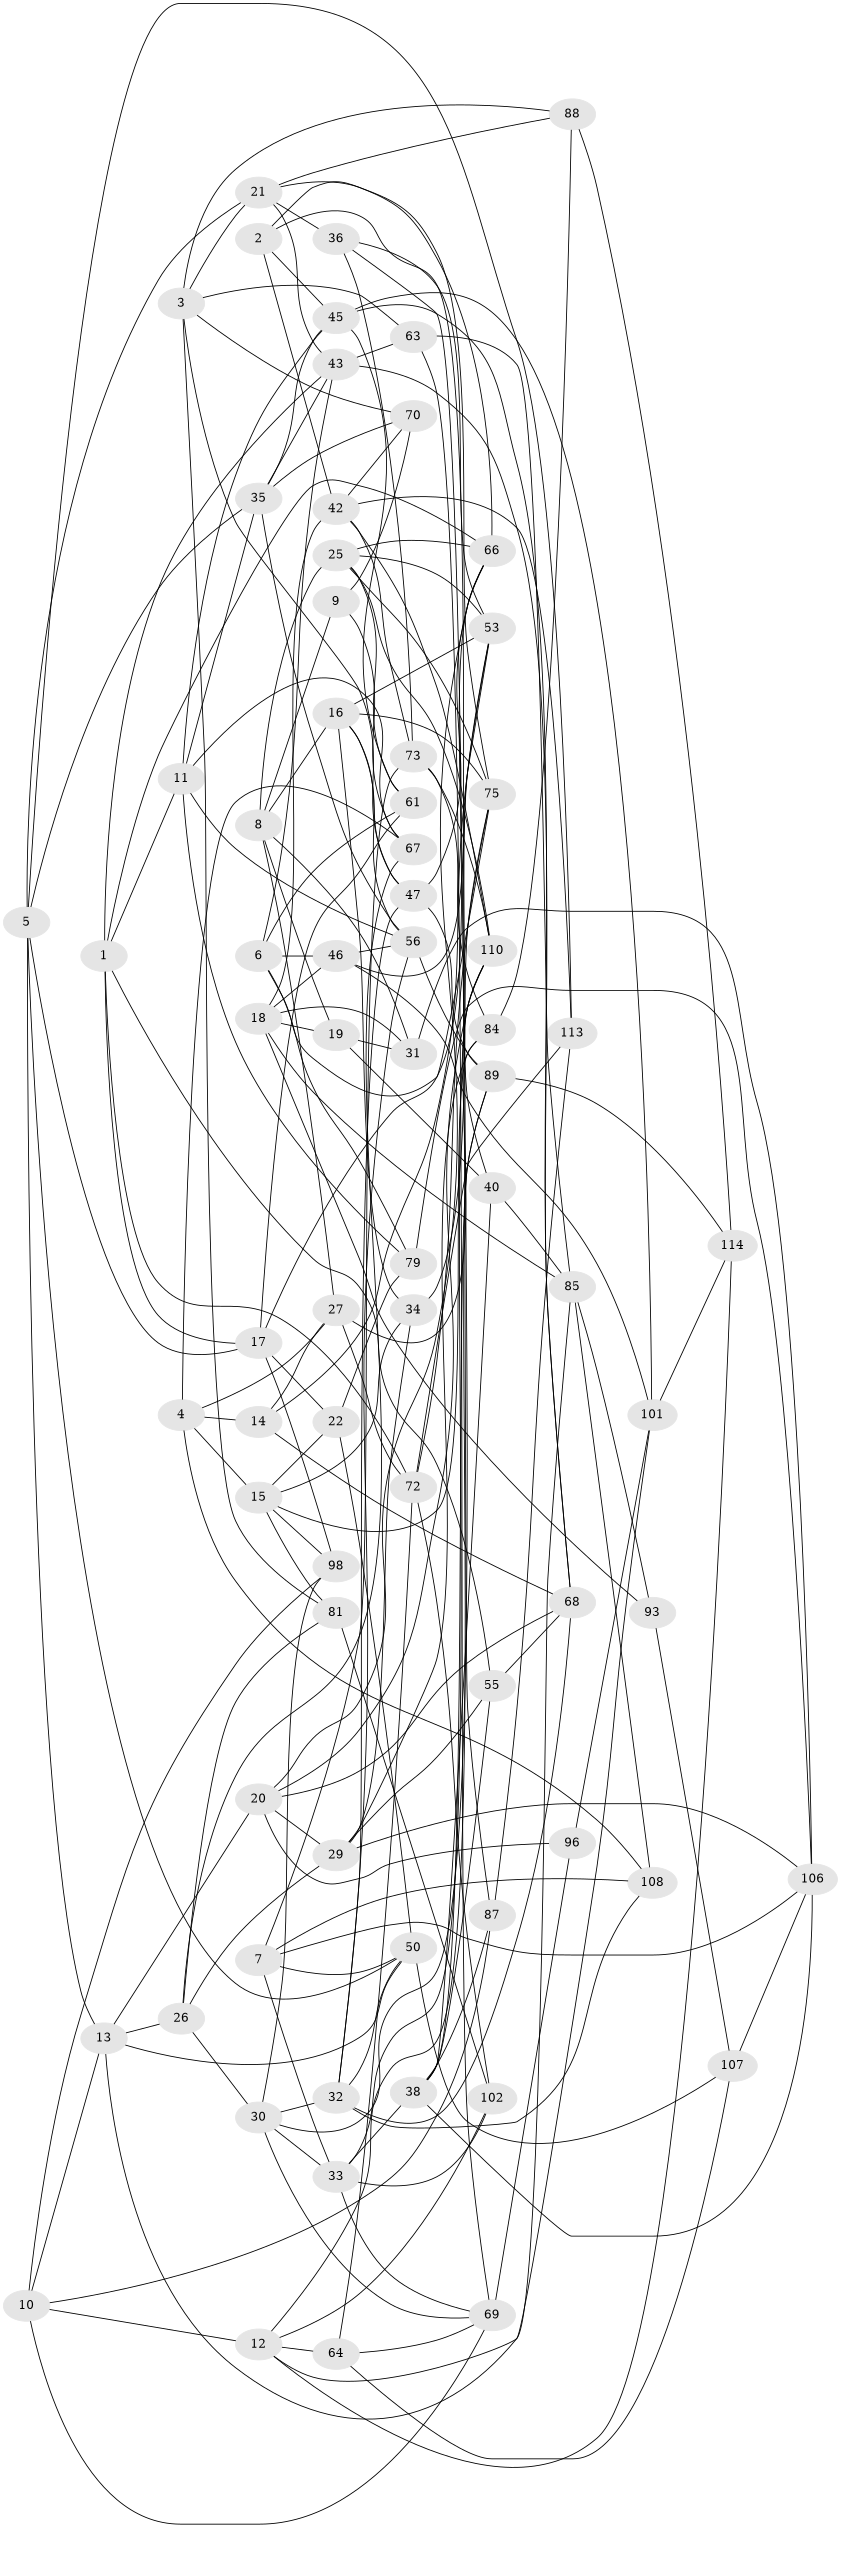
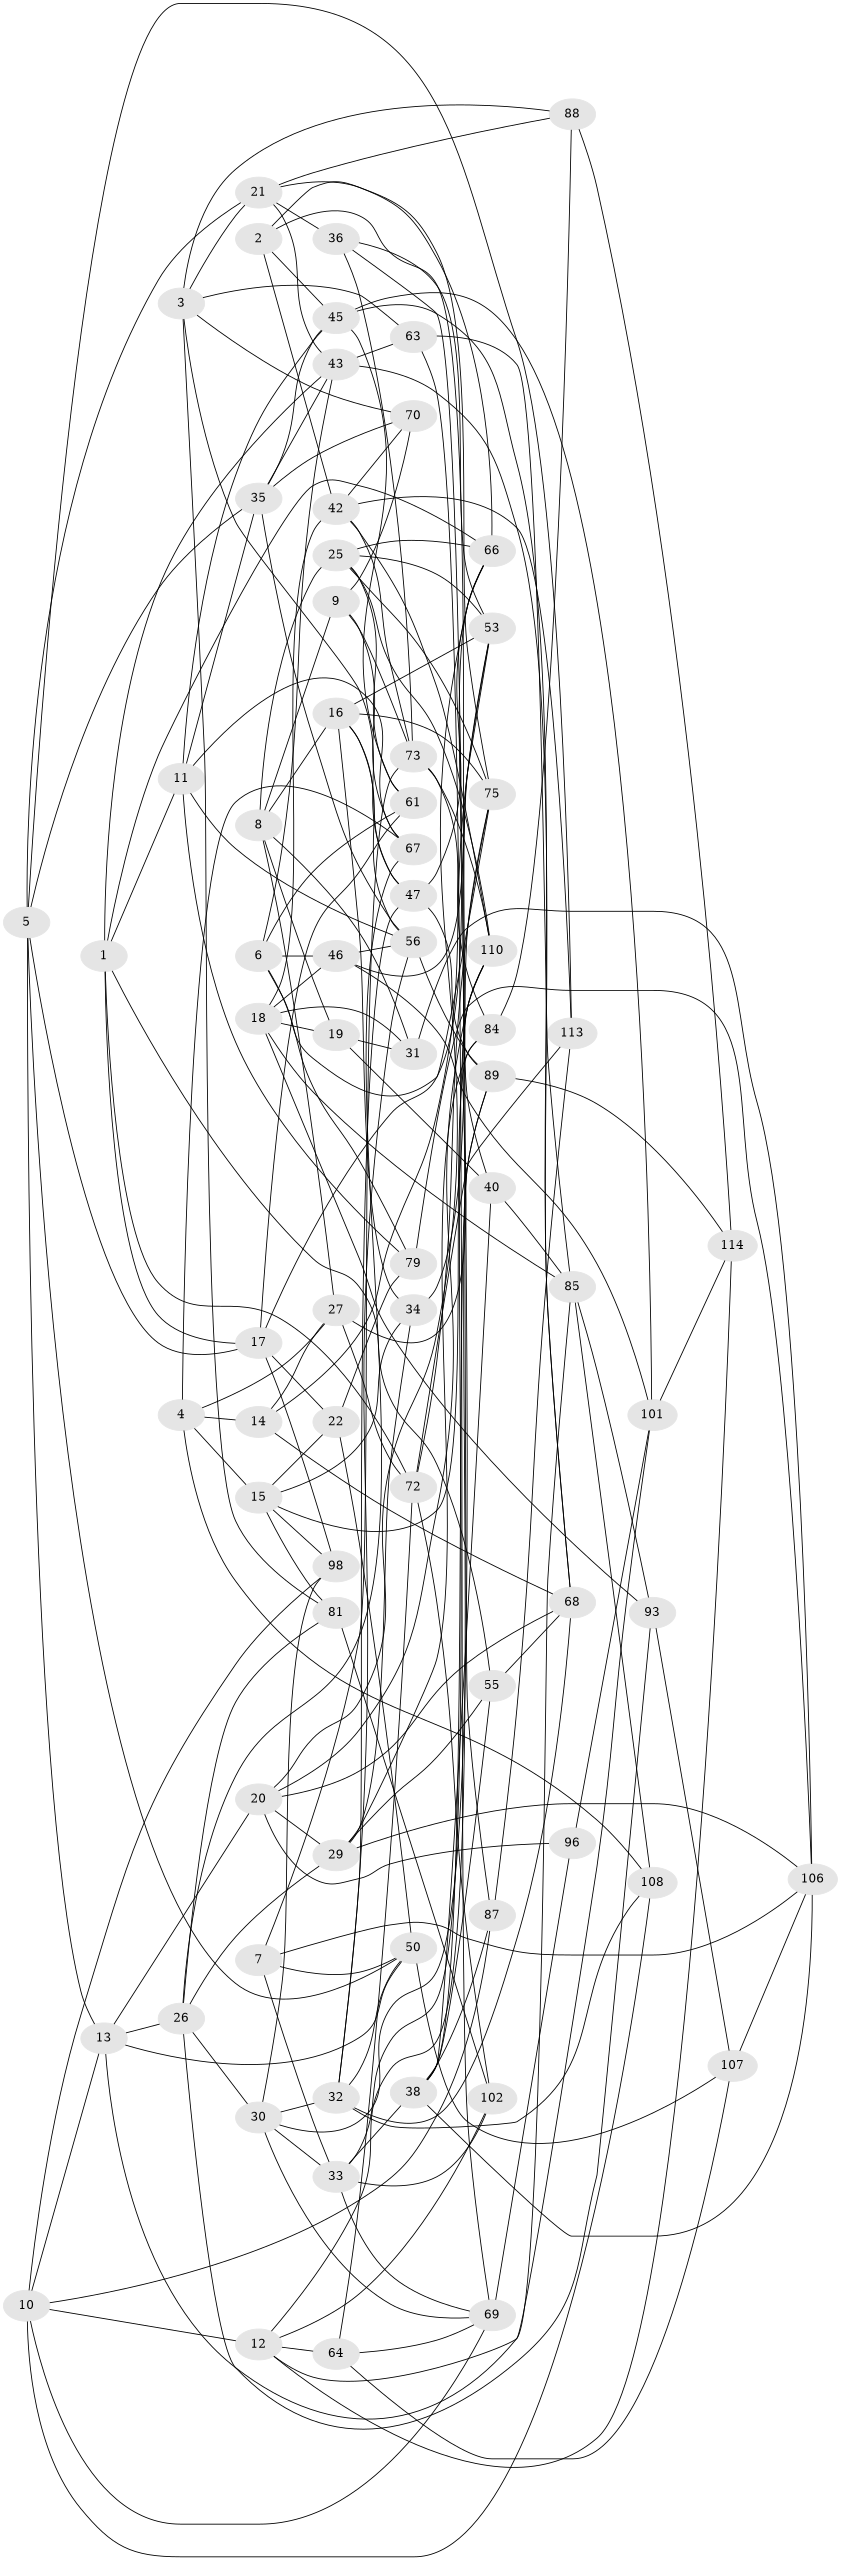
  graph {
    rankdir=LR
    node [color=gray90 style=filled]
    1 [super="+97"]
    11 [super="+48"]
    17 [super="+24"]
    43 [super="+59"]
    55
    66 [super="+109"]
    72 [super="+91"]
    45 [super="+94"]
    67
    35 [super="+44"]
    79
    56 [super="+60"]
    61
    98
    22
    63
    68 [super="+99"]
    113
    75 [super="+104"]
    102
    2
    40
    42 [super="+76"]
    85 [super="+95"]
    70
    73 [super="+92"]
    110 [super="+117"]
    101 [super="+105"]
    3 [super="+54"]
    21 [super="+57"]
    47 [super="+49"]
    81
    88
    36
    89 [super="+100"]
    69 [super="+86"]
    114
    4 [super="+78"]
    14
    15 [super="+83"]
    27 [super="+41"]
    108
    53 [super="+111"]
    34
    84
    5 [super="+82"]
    13 [super="+23"]
    50 [super="+65"]
    20 [super="+116"]
    26 [super="+58"]
    n51 [label=107]
    6 [super="+107"]
    46 [super="+52"]
    106 [super="+112"]
    33 [super="+37"]
    38 [super="+115"]
    7
    8 [super="+62"]
    9
    16 [super="+74"]
    19
    25 [super="+80"]
    31
    10 [super="+77"]
    12 [super="+28"]
    87
    64
    96
    29 [super="+51"]
    93
    30 [super="+39"]
    18 [super="+71"]
    32 [super="+90"]
    1 -- 11
    1 -- 17
    1 -- 43
    1 -- 55
    1 -- 66
    1 -- 72
    11 -- 45
    11 -- 67
    11 -- 35
    11 -- 79
    11 -- 56
    17 -- 66
    17 -- 61
    17 -- 98
    17 -- 22
    43 -- 63
    43 -- 68
    55 -- 68
    72 -- 113
    72 -- 75
    72 -- 102
    45 -- 61
    45 -- 68
    45 -- 101
    35 -- 43
    35 -- 45
    35 -- 56
    35 -- 70
    79 -- 106
    56 -- 89
    22 -- 79
    22 -- 50
    63 -- 85
    63 -- 69
    2 -- 66
    2 -- 45
    2 -- 40
    2 -- 42
    40 -- 85
    42 -- 113
    42 -- 70
    42 -- 73
    42 -- 110
    85 -- 108
    85 -- 93
    73 -- 110
    73 -- 84
    101 -- 114
    3 -- 63
    3 -- 70
    3 -- 21
    3 -- 47
    3 -- 81
    3 -- 88
    21 -- 43
    21 -- 75
    21 -- 88
    21 -- 36
    47 -- 66
    47 -- 89 [weight=2]
    81 -- 102
    88 -- 114
    36 -- 73
    36 -- 53
    36 -- 87
    89 -- 114
    69 -- 96
    4 -- 67
    4 -- 14
    4 -- 15
    4 -- 27 [weight=2]
    4 -- 108
    14 -- 68
    14 -- 27
    14 -- 53
    15 -- 98
    15 -- 22
    15 -- 81
    15 -- 34
    15 -- 84
    27 -- 72
    27 -- 110
    34 -- 53
    84 -- 88
    5 -- 17
    5 -- 35
    5 -- 113
    5 -- 21
    5 -- 13
    5 -- 50
    13 -- 85
    13 -- 50
    13 -- 20
    13 -- 26
    50 -- n51
    20 -- 66
    20 -- 68
    20 -- 110
    20 -- 96
    20 -- 29
    26 -- 67
    26 -- 81
    26 -- 29
+   26 -- 93
    26 -- 30
    n51 -- 106
    6 -- 43
    6 -- 79
    6 -- 61
    6 -- 75
    6 -- 46 [weight=2]
    46 -- 56
    46 -- 101
    46 -- 53
    33 -- 102
    33 -- 110
    33 -- 69
    33 -- 38
    38 -- 55
    38 -- 40
    38 -- 89
    38 -- 106
    38 -- 87
    7 -- 73
    7 -- 50
    7 -- 106
    7 -- 33
    8 -- 27
    8 -- 9
    8 -- 16
    8 -- 19
    8 -- 25
    8 -- 31
    9 -- 67
    9 -- 70
+   9 -- 73
    16 -- 56
    16 -- 75
    16 -- 47
    16 -- 53
    16 -- 34
    19 -- 40
    19 -- 31
    25 -- 66
    25 -- 61
    25 -- 75
    25 -- 110
    25 -- 53
    31 -- 106
    10 -- 98
    10 -- 69
-   7 -- 108
+   10 -- 108
    10 -- 13
    10 -- 12
    10 -- 87
    12 -- 102
    12 -- 101
    12 -- 89
    12 -- 114
    12 -- 64
    87 -- 113
    64 -- 72
    64 -- 69
    64 -- n51
    96 -- 101 [weight=2]
    29 -- 55
    29 -- 34
    29 -- 84
    29 -- 106
    93 -- n51
    30 -- 98
    30 -- 75
    30 -- 69
    30 -- 33
    30 -- 32
    18 -- 42
    18 -- 85
    18 -- 46
    18 -- 19
    18 -- 31
    18 -- 93
    32 -- 56
    32 -- 68
    32 -- 47
    32 -- 108
    32 -- 50
  }
